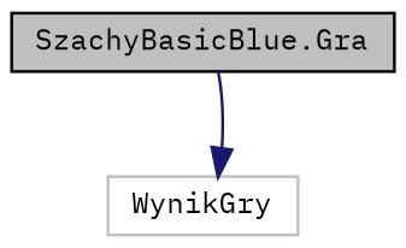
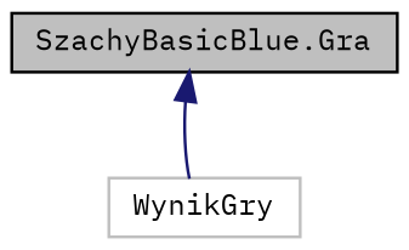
  digraph {
    fontname="IBM Plex Mono"
    node [fontname="IBM Plex Mono" fontsize=10 shape=record style=filled]
    n1 [color=black fillcolor=grey75 fontcolor=black height=0.2 label="SzachyBasicBlue.Gra" width=0.4]
    n2 [color=grey75 fillcolor=white height=0.2 label=WynikGry width=0.4]
-   n2 -> n1 [color=midnightblue dir=back fontname="IBM Plex Mono" fontsize=10 labelfontname=Helvetica labelfontsize=10 style=solid]
+   n1 -> n2 [color=midnightblue dir=back fontname="IBM Plex Mono" fontsize=10 labelfontname=Helvetica labelfontsize=10 style=solid]
  }
